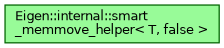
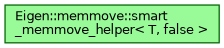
  digraph {
    rankdir=LR
-   n1 [color=darkgreen fillcolor=palegreen fontname=Helvetica fontsize=10 height=0.2 label="Eigen::internal::smart\l_memmove_helper\< T, false \>" shape=box style=filled width=0.4]
+   n1 [color=darkgreen fillcolor=palegreen fontname=Helvetica fontsize=10 height=0.2 label="Eigen::memmove::smart\l_memmove_helper\< T, false \>" shape=box style=filled width=0.4]
  }
